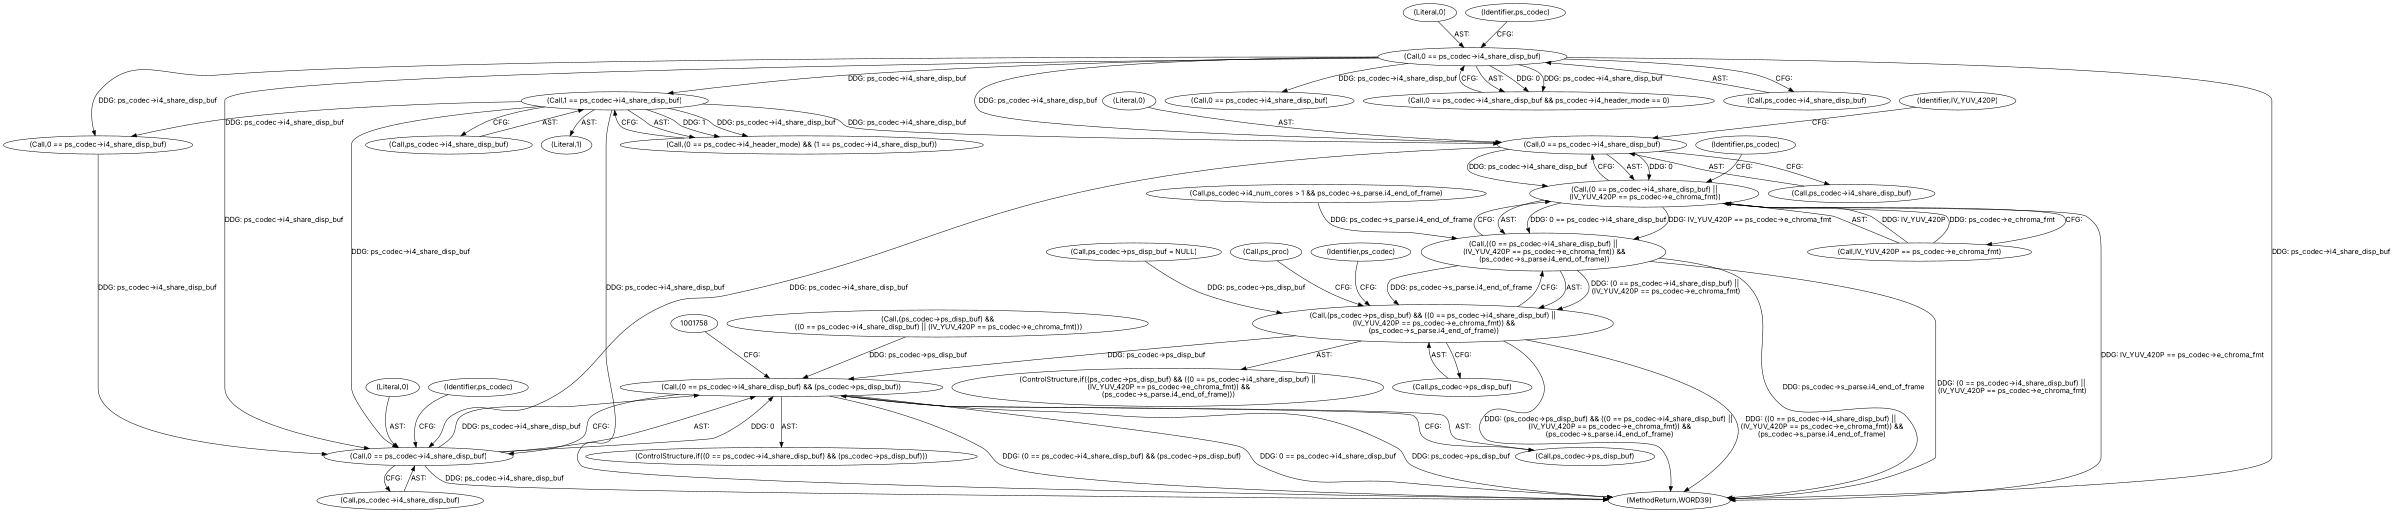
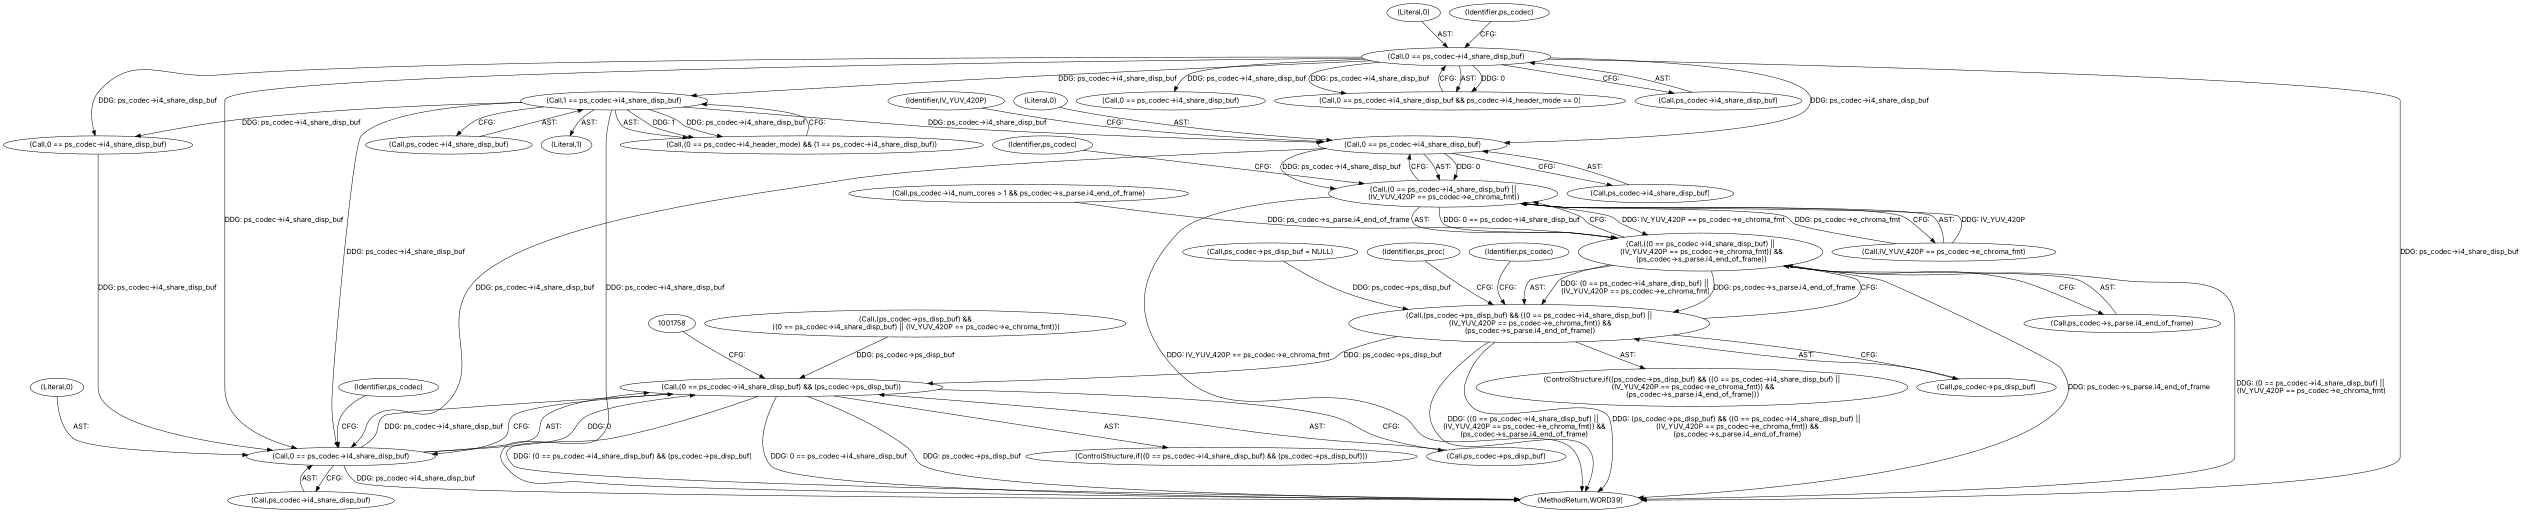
  digraph {
    fontname=Inter
    node [fontname=Inter]
    edge [fontname=Inter]
    n1 [label="(Call,0 == ps_codec->i4_share_disp_buf)"]
    n2 [label="(Call,(0 == ps_codec->i4_share_disp_buf) ||\n (IV_YUV_420P == ps_codec->e_chroma_fmt))"]
    n3 [label="(Call,0 == ps_codec->i4_share_disp_buf)"]
    n4 [label="(Call,ps_codec->i4_share_disp_buf)"]
    n5 [label="(MethodReturn,WORD39)"]
    n6 [label="(Call,((0 == ps_codec->i4_share_disp_buf) ||\n (IV_YUV_420P == ps_codec->e_chroma_fmt)) &&\n (ps_codec->s_parse.i4_end_of_frame))"]
    n7 [label="(Call,IV_YUV_420P == ps_codec->e_chroma_fmt)"]
    n8 [label="(Call,(0 == ps_codec->i4_share_disp_buf) && (ps_codec->ps_disp_buf))"]
    n9 [label="(Call,ps_codec->i4_share_disp_buf)"]
    n10 [label="(Call,1 == ps_codec->i4_share_disp_buf)"]
    n11 [label="(Call,(0 == ps_codec->i4_header_mode) && (1 == ps_codec->i4_share_disp_buf))"]
    n12 [label="(Call,ps_codec->i4_share_disp_buf)"]
    n13 [label="(Call,0 == ps_codec->i4_share_disp_buf)"]
    n14 [label="(Literal,1)"]
    n15 [label="(Call,0 == ps_codec->i4_share_disp_buf)"]
    n16 [label="(Call,0 == ps_codec->i4_share_disp_buf)"]
    n17 [label="(Call,0 == ps_codec->i4_share_disp_buf && ps_codec->i4_header_mode == 0)"]
    n18 [label="(Call,ps_codec->i4_share_disp_buf)"]
    n19 [label="(Call,(ps_codec->ps_disp_buf) && ((0 == ps_codec->i4_share_disp_buf) ||\n (IV_YUV_420P == ps_codec->e_chroma_fmt)) &&\n (ps_codec->s_parse.i4_end_of_frame))"]
+   n20 [label="(Call,ps_codec->s_parse.i4_end_of_frame)"]
    n21 [label="(Call,ps_codec->ps_disp_buf)"]
    n22 [label="(ControlStructure,if((ps_codec->ps_disp_buf) && ((0 == ps_codec->i4_share_disp_buf) ||\n (IV_YUV_420P == ps_codec->e_chroma_fmt)) &&\n (ps_codec->s_parse.i4_end_of_frame)))"]
    n23 [label="(Call,ps_codec->ps_disp_buf)"]
    n24 [label="(ControlStructure,if((0 == ps_codec->i4_share_disp_buf) && (ps_codec->ps_disp_buf)))"]
    n25 [label="(Literal,0)"]
-   n26 [label="(Call,ps_proc)"]
+   n26 [label="(Identifier,ps_proc)"]
    n27 [label="(Literal,0)"]
    n28 [label="(Literal,0)"]
    n29 [label="(Identifier,ps_codec)"]
    n30 [label="(Identifier,ps_codec)"]
    n31 [label="(Call,(ps_codec->ps_disp_buf) &&\n ((0 == ps_codec->i4_share_disp_buf) || (IV_YUV_420P == ps_codec->e_chroma_fmt)))"]
    n32 [label="(Identifier,IV_YUV_420P)"]
    n33 [label="(Identifier,ps_codec)"]
    n34 [label="(Identifier,ps_codec)"]
    n35 [label="(Call,ps_codec->i4_num_cores > 1 && ps_codec->s_parse.i4_end_of_frame)"]
    n36 [label="(Call,ps_codec->ps_disp_buf = NULL)"]
    1001758
    n1 -> n2 [label="AST: "]
    n1 -> n2 [label="DDG: 0"]
    n1 -> n2 [label="DDG: ps_codec->i4_share_disp_buf"]
    n1 -> n3 [label="DDG: ps_codec->i4_share_disp_buf"]
    n1 -> n4 [label="CFG: "]
    n2 -> n1 [label="CFG: "]
    n2 -> n5 [label="DDG: IV_YUV_420P == ps_codec->e_chroma_fmt"]
    n2 -> n6 [label="AST: "]
    n2 -> n6 [label="DDG: 0 == ps_codec->i4_share_disp_buf"]
    n2 -> n6 [label="DDG: IV_YUV_420P == ps_codec->e_chroma_fmt"]
    n2 -> n7 [label="CFG: "]
    n3 -> n5 [label="DDG: ps_codec->i4_share_disp_buf"]
    n3 -> n8 [label="AST: "]
    n3 -> n8 [label="DDG: 0"]
    n3 -> n8 [label="DDG: ps_codec->i4_share_disp_buf"]
    n3 -> n9 [label="CFG: "]
    n4 -> n1 [label="AST: "]
    n6 -> n2 [label="CFG: "]
    n6 -> n5 [label="DDG: ps_codec->s_parse.i4_end_of_frame"]
    n6 -> n5 [label="DDG: (0 == ps_codec->i4_share_disp_buf) ||\n (IV_YUV_420P == ps_codec->e_chroma_fmt)"]
    n6 -> n19 [label="AST: "]
    n6 -> n19 [label="DDG: (0 == ps_codec->i4_share_disp_buf) ||\n (IV_YUV_420P == ps_codec->e_chroma_fmt)"]
    n6 -> n19 [label="DDG: ps_codec->s_parse.i4_end_of_frame"]
+   n6 -> n20 [label="CFG: "]
    n7 -> n2 [label="AST: "]
    n7 -> n2 [label="DDG: IV_YUV_420P"]
    n7 -> n2 [label="DDG: ps_codec->e_chroma_fmt"]
    n8 -> n3 [label="CFG: "]
    n8 -> n5 [label="DDG: (0 == ps_codec->i4_share_disp_buf) && (ps_codec->ps_disp_buf)"]
    n8 -> n5 [label="DDG: 0 == ps_codec->i4_share_disp_buf"]
    n8 -> n5 [label="DDG: ps_codec->ps_disp_buf"]
    n8 -> n23 [label="CFG: "]
    n8 -> n24 [label="AST: "]
    n9 -> n3 [label="AST: "]
    n10 -> n1 [label="DDG: ps_codec->i4_share_disp_buf"]
    n10 -> n3 [label="DDG: ps_codec->i4_share_disp_buf"]
    n10 -> n5 [label="DDG: ps_codec->i4_share_disp_buf"]
    n10 -> n11 [label="AST: "]
    n10 -> n11 [label="DDG: 1"]
    n10 -> n11 [label="DDG: ps_codec->i4_share_disp_buf"]
    n10 -> n12 [label="CFG: "]
    n10 -> n13 [label="DDG: ps_codec->i4_share_disp_buf"]
    n10 -> n14 [label="AST: "]
    n11 -> n10 [label="CFG: "]
    n12 -> n10 [label="AST: "]
    n13 -> n3 [label="DDG: ps_codec->i4_share_disp_buf"]
    n15 -> n1 [label="DDG: ps_codec->i4_share_disp_buf"]
    n15 -> n3 [label="DDG: ps_codec->i4_share_disp_buf"]
    n15 -> n5 [label="DDG: ps_codec->i4_share_disp_buf"]
    n15 -> n10 [label="DDG: ps_codec->i4_share_disp_buf"]
    n15 -> n13 [label="DDG: ps_codec->i4_share_disp_buf"]
    n15 -> n16 [label="DDG: ps_codec->i4_share_disp_buf"]
    n15 -> n17 [label="AST: "]
    n15 -> n17 [label="DDG: 0"]
    n15 -> n17 [label="DDG: ps_codec->i4_share_disp_buf"]
    n15 -> n18 [label="CFG: "]
    n17 -> n15 [label="CFG: "]
    n18 -> n15 [label="AST: "]
    n19 -> n5 [label="DDG: (ps_codec->ps_disp_buf) && ((0 == ps_codec->i4_share_disp_buf) ||\n (IV_YUV_420P == ps_codec->e_chroma_fmt)) &&\n (ps_codec->s_parse.i4_end_of_frame)"]
    n19 -> n5 [label="DDG: ((0 == ps_codec->i4_share_disp_buf) ||\n (IV_YUV_420P == ps_codec->e_chroma_fmt)) &&\n (ps_codec->s_parse.i4_end_of_frame)"]
    n19 -> n6 [label="CFG: "]
    n19 -> n8 [label="DDG: ps_codec->ps_disp_buf"]
    n19 -> n21 [label="CFG: "]
    n19 -> n22 [label="AST: "]
+   n20 -> n6 [label="AST: "]
    n21 -> n19 [label="AST: "]
    n23 -> n8 [label="AST: "]
    n25 -> n3 [label="AST: "]
    n26 -> n19 [label="CFG: "]
    n27 -> n1 [label="AST: "]
    n28 -> n15 [label="AST: "]
    n29 -> n15 [label="CFG: "]
    n30 -> n3 [label="CFG: "]
    n31 -> n8 [label="DDG: ps_codec->ps_disp_buf"]
    n32 -> n1 [label="CFG: "]
    n33 -> n19 [label="CFG: "]
    n34 -> n2 [label="CFG: "]
    n35 -> n6 [label="DDG: ps_codec->s_parse.i4_end_of_frame"]
    n36 -> n19 [label="DDG: ps_codec->ps_disp_buf"]
    1001758 -> n8 [label="CFG: "]
  }
